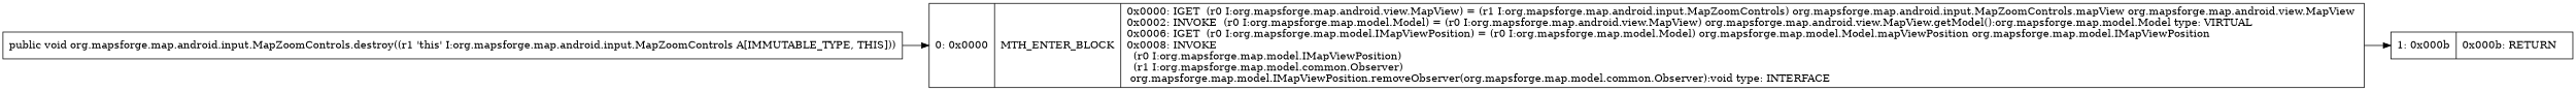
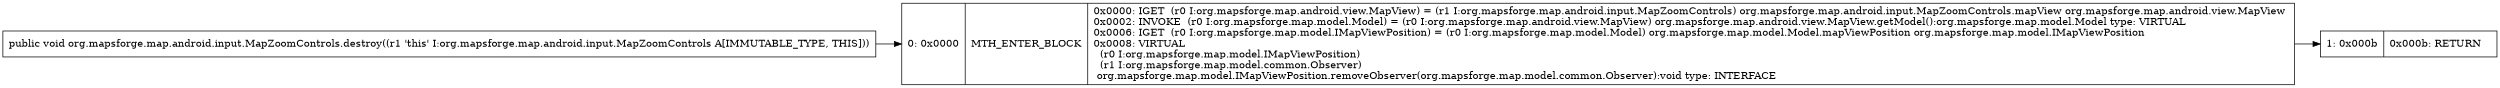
  digraph {
    rankdir=LR
    node [shape=record]
-   n1 [label="{0\:\ 0x0000|MTH_ENTER_BLOCK\l|0x0000: IGET  (r0 I:org.mapsforge.map.android.view.MapView) = (r1 I:org.mapsforge.map.android.input.MapZoomControls) org.mapsforge.map.android.input.MapZoomControls.mapView org.mapsforge.map.android.view.MapView \l0x0002: INVOKE  (r0 I:org.mapsforge.map.model.Model) = (r0 I:org.mapsforge.map.android.view.MapView) org.mapsforge.map.android.view.MapView.getModel():org.mapsforge.map.model.Model type: VIRTUAL \l0x0006: IGET  (r0 I:org.mapsforge.map.model.IMapViewPosition) = (r0 I:org.mapsforge.map.model.Model) org.mapsforge.map.model.Model.mapViewPosition org.mapsforge.map.model.IMapViewPosition \l0x0008: INVOKE  \l  (r0 I:org.mapsforge.map.model.IMapViewPosition)\l  (r1 I:org.mapsforge.map.model.common.Observer)\l org.mapsforge.map.model.IMapViewPosition.removeObserver(org.mapsforge.map.model.common.Observer):void type: INTERFACE \l}"]
+   n1 [label="{0\:\ 0x0000|MTH_ENTER_BLOCK\l|0x0000: IGET  (r0 I:org.mapsforge.map.android.view.MapView) = (r1 I:org.mapsforge.map.android.input.MapZoomControls) org.mapsforge.map.android.input.MapZoomControls.mapView org.mapsforge.map.android.view.MapView \l0x0002: INVOKE  (r0 I:org.mapsforge.map.model.Model) = (r0 I:org.mapsforge.map.android.view.MapView) org.mapsforge.map.android.view.MapView.getModel():org.mapsforge.map.model.Model type: VIRTUAL \l0x0006: IGET  (r0 I:org.mapsforge.map.model.IMapViewPosition) = (r0 I:org.mapsforge.map.model.Model) org.mapsforge.map.model.Model.mapViewPosition org.mapsforge.map.model.IMapViewPosition \l0x0008: VIRTUAL  \l  (r0 I:org.mapsforge.map.model.IMapViewPosition)\l  (r1 I:org.mapsforge.map.model.common.Observer)\l org.mapsforge.map.model.IMapViewPosition.removeObserver(org.mapsforge.map.model.common.Observer):void type: INTERFACE \l}"]
    n2 [label="{1\:\ 0x000b|0x000b: RETURN   \l}"]
    n3 [label="{public void org.mapsforge.map.android.input.MapZoomControls.destroy((r1 'this' I:org.mapsforge.map.android.input.MapZoomControls A[IMMUTABLE_TYPE, THIS])) }"]
    n1 -> n2
    n3 -> n1
  }
